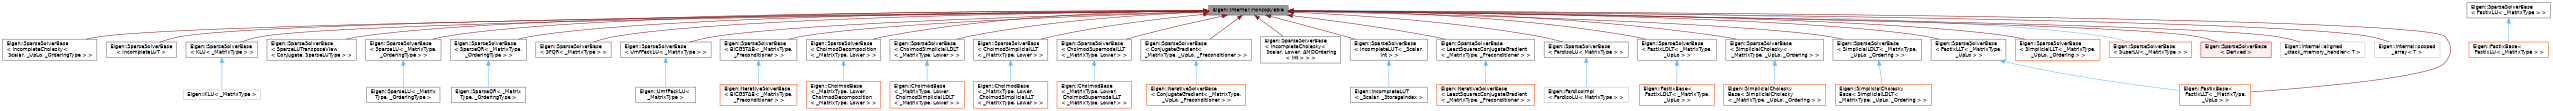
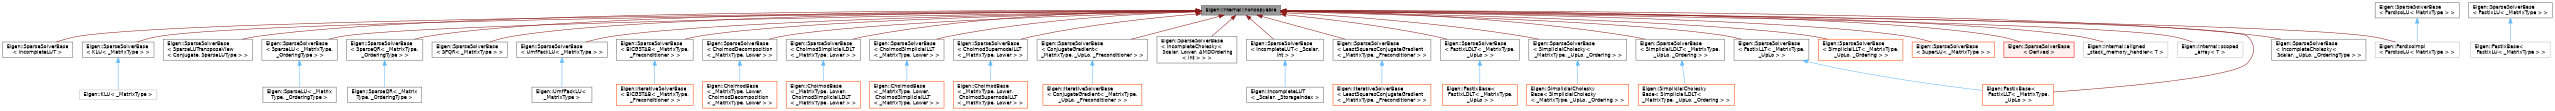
  digraph {
    rankdir=TB
    node [color=gray40 fillcolor=white fontname=Helvetica fontsize=10 shape=box style=filled]
    edge [color=firebrick4 dir=back fontname=Helvetica fontsize=10 labelfontname=Helvetica labelfontsize=10 style=solid]
    n1 [fillcolor=grey60 fontcolor=black height=0.2 label="Eigen::internal::noncopyable" width=0.4]
    n2 [height=0.2 label="Eigen::SparseSolverBase\l\< IncompleteCholesky\<\l Scalar, _UpLo, _OrderingType \> \>" width=0.4]
    n3 [height=0.2 label="Eigen::SparseSolverBase\l\< IncompleteLUT \>" width=0.4]
    n4 [height=0.2 label="Eigen::SparseSolverBase\l\< KLU\< _MatrixType \> \>" width=0.4]
    n5 [height=0.2 label="Eigen::SparseSolverBase\l\< SparseLUTransposeView\l\< Conjugate, SparseLUType \> \>" width=0.4]
    n6 [height=0.2 label="Eigen::SparseSolverBase\l\< SparseLU\< _MatrixType,\l _OrderingType \> \>" width=0.4]
    n7 [height=0.2 label="Eigen::SparseSolverBase\l\< SparseQR\< _MatrixType,\l _OrderingType \> \>" width=0.4]
    n8 [height=0.2 label="Eigen::SparseSolverBase\l\< SPQR\< _MatrixType \> \>" width=0.4]
    n9 [height=0.2 label="Eigen::SparseSolverBase\l\< UmfPackLU\< _MatrixType \> \>" width=0.4]
    n10 [height=0.2 label="Eigen::SparseSolverBase\l\< BiCGSTAB\< _MatrixType,\l _Preconditioner \> \>" width=0.4]
    n11 [height=0.2 label="Eigen::SparseSolverBase\l\< CholmodDecomposition\l\< _MatrixType, Lower \> \>" width=0.4]
    n12 [height=0.2 label="Eigen::SparseSolverBase\l\< CholmodSimplicialLDLT\l\< _MatrixType, Lower \> \>" width=0.4]
    n13 [height=0.2 label="Eigen::SparseSolverBase\l\< CholmodSimplicialLLT\l\< _MatrixType, Lower \> \>" width=0.4]
    n14 [height=0.2 label="Eigen::SparseSolverBase\l\< CholmodSupernodalLLT\l\< _MatrixType, Lower \> \>" width=0.4]
    n15 [height=0.2 label="Eigen::SparseSolverBase\l\< ConjugateGradient\< \l_MatrixType, _UpLo, _Preconditioner \> \>" width=0.4]
    n16 [height=0.2 label="Eigen::SparseSolverBase\l\< IncompleteCholesky\<\l Scalar, Lower, AMDOrdering\l\< int \> \> \>" width=0.4]
    n17 [height=0.2 label="Eigen::SparseSolverBase\l\< IncompleteLUT\< _Scalar,\l int \> \>" width=0.4]
    n18 [height=0.2 label="Eigen::SparseSolverBase\l\< LeastSquaresConjugateGradient\l\< _MatrixType, _Preconditioner \> \>" width=0.4]
    n19 [height=0.2 label="Eigen::SparseSolverBase\l\< PardisoLU\< MatrixType \> \>" width=0.4]
    n20 [height=0.2 label="Eigen::SparseSolverBase\l\< PastixLDLT\< _MatrixType,\l _UpLo \> \>" width=0.4]
    n21 [height=0.2 label="Eigen::SparseSolverBase\l\< PastixLLT\< _MatrixType,\l _UpLo \> \>" width=0.4]
    n22 [height=0.2 label="Eigen::SparseSolverBase\l\< SimplicialCholesky\<\l _MatrixType, _UpLo, _Ordering \> \>" width=0.4]
    n23 [height=0.2 label="Eigen::SparseSolverBase\l\< SimplicialLDLT\< _MatrixType,\l _UpLo, _Ordering \> \>" width=0.4]
    n24 [color=orangered height=0.2 label="Eigen::SparseSolverBase\l\< SimplicialLLT\< _MatrixType,\l _UpLo, _Ordering \> \>" width=0.4]
    n25 [color=orangered height=0.2 label="Eigen::SparseSolverBase\l\< SuperLU\< _MatrixType \> \>" width=0.4]
    n26 [color=red fillcolor="#FFF0F0" height=0.2 label="Eigen::SparseSolverBase\l\< Derived \>" width=0.4]
    n27 [color=grey75 height=0.2 label="Eigen::internal::aligned\l_stack_memory_handler\< T \>" width=0.4]
    n28 [color=grey75 height=0.2 label="Eigen::internal::scoped\l_array\< T \>" width=0.4]
    n29 [color=orangered height=0.2 label="Eigen::PastixBase\<\l PastixLLT\< _MatrixType,\l _UpLo \> \>" width=0.4]
    n30 [color=grey75 height=0.2 label="Eigen::KLU\< _MatrixType \>" width=0.4]
    n31 [height=0.2 label="Eigen::SparseLU\< _Matrix\lType, _OrderingType \>" width=0.4]
    n32 [height=0.2 label="Eigen::SparseQR\< _Matrix\lType, _OrderingType \>" width=0.4]
    n33 [height=0.2 label="Eigen::UmfPackLU\< \l_MatrixType \>" width=0.4]
    n34 [color=orangered height=0.2 label="Eigen::IterativeSolverBase\l\< BiCGSTAB\< _MatrixType,\l _Preconditioner \> \>" width=0.4]
    n35 [color=orangered height=0.2 label="Eigen::CholmodBase\l\< _MatrixType, Lower,\l CholmodDecomposition\l\< _MatrixType, Lower \> \>" width=0.4]
    n36 [color=orangered height=0.2 label="Eigen::CholmodBase\l\< _MatrixType, Lower,\l CholmodSimplicialLDLT\l\< _MatrixType, Lower \> \>" width=0.4]
    n37 [color=orangered height=0.2 label="Eigen::CholmodBase\l\< _MatrixType, Lower,\l CholmodSimplicialLLT\l\< _MatrixType, Lower \> \>" width=0.4]
    n38 [color=orangered height=0.2 label="Eigen::CholmodBase\l\< _MatrixType, Lower,\l CholmodSupernodalLLT\l\< _MatrixType, Lower \> \>" width=0.4]
    n39 [color=orangered height=0.2 label="Eigen::IterativeSolverBase\l\< ConjugateGradient\< _MatrixType,\l _UpLo, _Preconditioner \> \>" width=0.4]
    n40 [height=0.2 label="Eigen::IncompleteLUT\l\< _Scalar, _StorageIndex \>" width=0.4]
    n41 [color=orangered height=0.2 label="Eigen::IterativeSolverBase\l\< LeastSquaresConjugateGradient\l\< _MatrixType, _Preconditioner \> \>" width=0.4]
    n42 [color=grey75 height=0.2 label="Eigen::PardisoImpl\l\< PardisoLU\< MatrixType \> \>" width=0.4]
    n43 [color=orangered height=0.2 label="Eigen::PastixBase\<\l PastixLDLT\< _MatrixType,\l _UpLo \> \>" width=0.4]
    n44 [height=0.2 label="Eigen::SparseSolverBase\l\< PastixLU\< _MatrixType \> \>" width=0.4]
-   n45 [color=orangered height=0.2 label="Eigen::PastixBase\<\l PastixLU\< _MatrixType \> \>" width=0.4]
+   n45 [color=grey75 height=0.2 label="Eigen::PastixBase\<\l PastixLU\< _MatrixType \> \>" width=0.4]
    n46 [color=orangered height=0.2 label="Eigen::SimplicialCholesky\lBase\< SimplicialCholesky\l\< _MatrixType, _UpLo, _Ordering \> \>" width=0.4]
    n47 [color=orangered height=0.2 label="Eigen::SimplicialCholesky\lBase\< SimplicialLDLT\< \l_MatrixType, _UpLo, _Ordering \> \>" width=0.4]
    n1 -> n2
    n1 -> n3
    n1 -> n4
    n1 -> n5
    n1 -> n6
    n1 -> n7
    n1 -> n8
    n1 -> n9
    n1 -> n10
    n1 -> n11
    n1 -> n12
    n1 -> n13
    n1 -> n14
    n1 -> n15
    n1 -> n16
    n1 -> n17
    n1 -> n18
-   n1 -> n19
+   n1 -> n42
    n1 -> n20
    n1 -> n21
    n1 -> n22
    n1 -> n23
    n1 -> n24
-   n1 -> n25 [color=steelblue1]
+   n1 -> n25
    n1 -> n26
    n1 -> n27
    n1 -> n28
    n1 -> n29
    n4 -> n30 [color=steelblue1]
    n6 -> n31 [color=steelblue1]
    n7 -> n32 [color=steelblue1]
    n9 -> n33 [color=steelblue1]
    n10 -> n34 [color=steelblue1]
    n11 -> n35 [color=steelblue1]
    n12 -> n36 [color=steelblue1]
    n13 -> n37 [color=steelblue1]
    n14 -> n38 [color=steelblue1]
    n15 -> n39 [color=steelblue1]
    n17 -> n40 [color=steelblue1]
    n18 -> n41 [color=steelblue1]
    n19 -> n42 [color=steelblue1]
    n20 -> n43 [color=steelblue1]
    n21 -> n29 [color=steelblue1]
    n22 -> n46 [color=steelblue1]
    n23 -> n47 [color=steelblue1]
    n44 -> n45 [color=steelblue1]
  }
